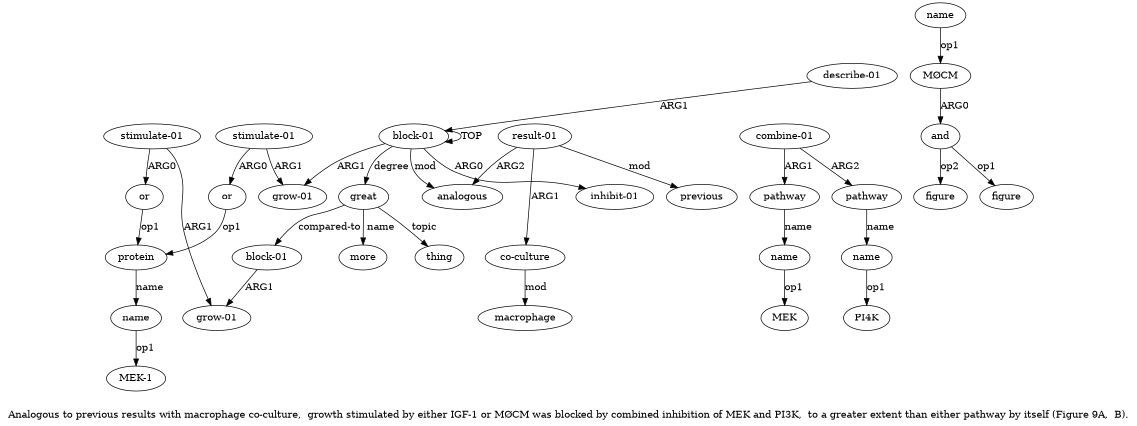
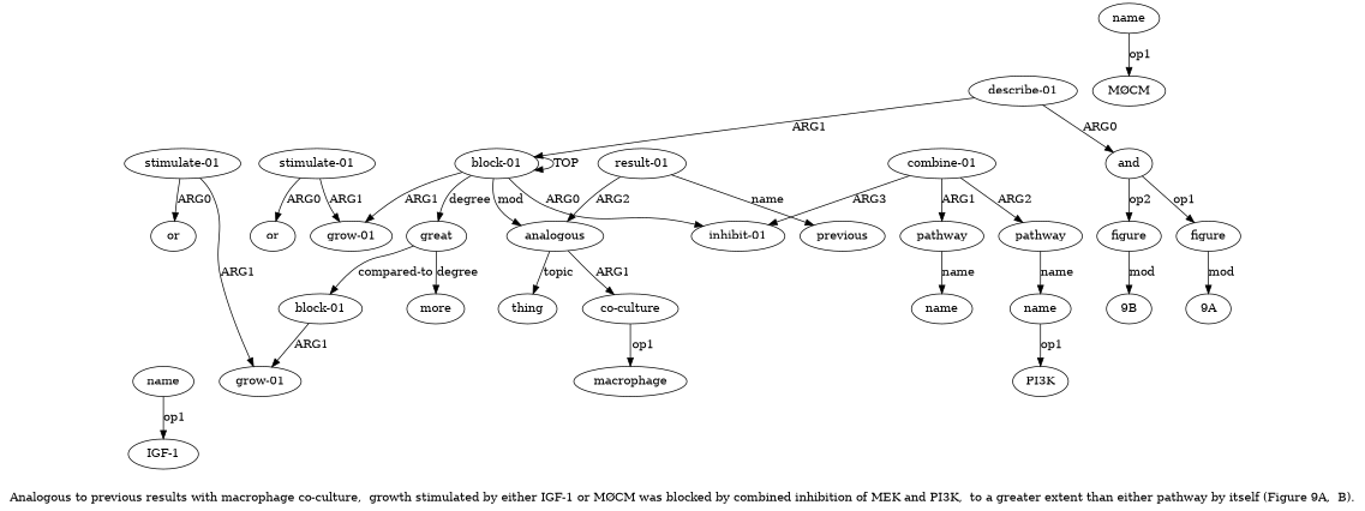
  digraph {
    label="Analogous to previous results with macrophage co-culture,  growth stimulated by either IGF-1 or MØCM was blocked by combined inhibition of MEK and PI3K,  to a greater extent than either pathway by itself (Figure 9A,  B)."
    node [color=black gold_ind=-1 gold_label=name test_ind=-1 test_label=name]
    edge [color=black gold_label=ARG1 test_label=ARG1]
    n1 [gold_ind=20 gold_label="block-01" label="block-01" test_ind=20 test_label="block-01"]
    n2 [gold_ind=21 gold_label="grow-01" label="grow-01" test_ind=21 test_label="grow-01"]
    n3 [gold_ind=22 gold_label="stimulate-01" label="stimulate-01" test_ind=22 test_label="stimulate-01"]
    n4 [gold_ind=23 gold_label=or label=or test_ind=23 test_label=or]
-   n5 [gold_ind=10 gold_label=protein label=protein test_ind=10 test_label=protein]
    n6 [gold_ind=11 label=name test_ind=11]
-   n7 [gold_label="IGF-1" label="MEK-1" test_label="IGF-1"]
+   n7 [gold_label="IGF-1" label="IGF-1" test_label="IGF-1"]
    n8 [gold_ind=13 label=name test_ind=13]
    n9 [gold_label="MØCM" label="MØCM" test_label="MØCM"]
    n10 [gold_ind=24 gold_label=analogous label=analogous test_ind=24 test_label=analogous]
    n11 [gold_ind=25 gold_label=thing label=thing test_ind=25 test_label=thing]
    n12 [gold_ind=26 gold_label="result-01" label="result-01" test_ind=26 test_label="result-01"]
    n13 [gold_ind=27 gold_label="co-culture" label="co-culture" test_ind=27 test_label="co-culture"]
    n14 [gold_ind=29 gold_label=previous label=previous test_ind=29 test_label=previous]
    n15 [gold_ind=28 gold_label=macrophage label=macrophage test_ind=28 test_label=macrophage]
    n16 [gold_ind=15 gold_label=and label=and test_ind=15 test_label=and]
    n17 [gold_ind=17 gold_label=figure label=figure test_ind=17 test_label=figure]
    n18 [gold_ind=16 gold_label=figure label=figure test_ind=16 test_label=figure]
+   n19 [gold_label="9B" label="9B" test_label="9B"]
+   n20 [gold_label="9A" label="9A" test_label="9A"]
    n21 [gold_ind=14 gold_label="describe-01" label="describe-01" test_ind=14 test_label="describe-01"]
    n22 [gold_ind=0 gold_label="block-01" label="block-01" test_ind=0 test_label="block-01"]
    n23 [gold_ind=18 gold_label=great label=great test_ind=18 test_label=great]
    n24 [gold_ind=1 gold_label="inhibit-01" label="inhibit-01" test_ind=1 test_label="inhibit-01"]
    n25 [gold_ind=7 gold_label="grow-01" label="grow-01" test_ind=7 test_label="grow-01"]
    n26 [gold_ind=19 gold_label=more label=more test_ind=19 test_label=more]
    n27 [gold_ind=3 gold_label=pathway label=pathway test_ind=3 test_label=pathway]
    n28 [gold_ind=4 label=name test_ind=4]
-   n29 [gold_label=MEK label=MEK test_label=MEK]
    n30 [gold_ind=2 gold_label="combine-01" label="combine-01" test_ind=2 test_label="combine-01"]
    n31 [gold_ind=5 gold_label=pathway label=pathway test_ind=5 test_label=pathway]
    n32 [gold_ind=6 label=name test_ind=6]
-   n33 [gold_label=PI3K label=PI4K test_label=PI3K]
+   n33 [gold_label=PI3K label=PI3K test_label=PI3K]
    n34 [gold_ind=9 gold_label=or label=or test_ind=9 test_label=or]
    n35 [gold_ind=8 gold_label="stimulate-01" label="stimulate-01" test_ind=8 test_label="stimulate-01"]
    n1 -> n2 [label=ARG1]
    n3 -> n2 [label=ARG1]
    n3 -> n4 [gold_label=ARG0 label=ARG0 test_label=ARG0]
-   n4 -> n5 [gold_label=op1 label=op1 test_label=op1]
-   n5 -> n6 [gold_label=name label=name test_label=name]
    n6 -> n7 [gold_label=op1 label=op1 test_label=op1]
    n8 -> n9 [gold_label=op1 label=op1 test_label=op1]
-   n23 -> n11 [gold_label=topic label=topic test_label=topic]
+   n10 -> n11 [gold_label=topic label=topic test_label=topic]
    n12 -> n10 [gold_label=ARG2 label=ARG2 test_label=ARG2]
-   n12 -> n13 [label=ARG1]
-   n12 -> n14 [gold_label=mod label=mod test_label=mod]
-   n13 -> n15 [gold_label=mod label=mod test_label=mod]
+   n10 -> n13 [label=ARG1]
+   n12 -> n14 [gold_label=mod label=name test_label=mod]
+   n13 -> n15 [gold_label=mod label=op1 test_label=mod]
    n16 -> n17 [gold_label=op2 label=op2 test_label=op2]
    n16 -> n18 [gold_label=op1 label=op1 test_label=op1]
-   n9 -> n16 [gold_label=ARG0 label=ARG0 test_label=ARG0]
+   n17 -> n19 [gold_label=mod label=mod test_label=mod]
+   n18 -> n20 [gold_label=mod label=mod test_label=mod]
+   n21 -> n16 [gold_label=ARG0 label=ARG0 test_label=ARG0]
    n21 -> n22 [label=ARG1]
    n22 -> n10 [gold_label=mod label=mod test_label=mod]
    n22 -> n22 [gold_label=TOP label=TOP test_label=TOP]
    n22 -> n23 [gold_label=degree label=degree test_label=degree]
    n22 -> n24 [gold_label=ARG0 label=ARG0 test_label=ARG0]
    n22 -> n25 [label=ARG1]
    n23 -> n1 [gold_label="compared-to" label="compared-to" test_label="compared-to"]
-   n23 -> n26 [gold_label=degree label=name test_label=degree]
+   n23 -> n26 [gold_label=degree label=degree test_label=degree]
    n27 -> n28 [gold_label=name label=name test_label=name]
-   n28 -> n29 [gold_label=op1 label=op1 test_label=op1]
+   n30 -> n24 [gold_label=ARG3 label=ARG3 test_label=ARG3]
    n30 -> n27 [label=ARG1]
    n30 -> n31 [gold_label=ARG2 label=ARG2 test_label=ARG2]
    n31 -> n32 [gold_label=name label=name test_label=name]
    n32 -> n33 [gold_label=op1 label=op1 test_label=op1]
-   n34 -> n5 [gold_label=op1 label=op1 test_label=op1]
    n35 -> n25 [label=ARG1]
    n35 -> n34 [gold_label=ARG0 label=ARG0 test_label=ARG0]
  }
